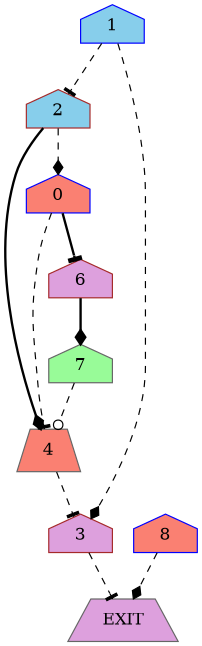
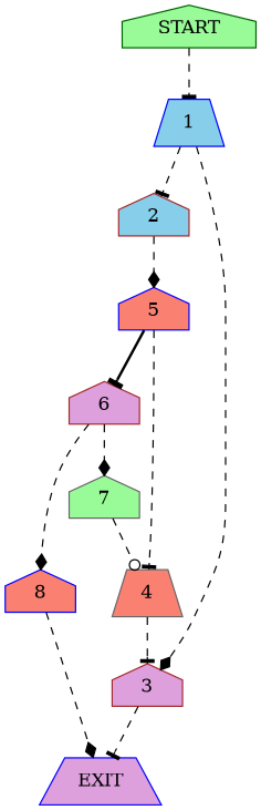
  digraph {
    node [color=blue fillcolor=plum shape=house style=filled]
    edge [arrowhead=tee style=dashed]
-   1 [fillcolor=skyblue]
+   n1 [color=darkgreen fillcolor=palegreen label=START]
+   1 [fillcolor=skyblue shape=trapezium]
    2 [color=brown fillcolor=skyblue]
    3 [color=brown]
-   n5 [color=gray40 label=EXIT shape=trapezium]
+   n5 [label=EXIT shape=trapezium]
    4 [color=gray40 fillcolor=salmon shape=trapezium]
-   5 [fillcolor=salmon label=0]
+   5 [fillcolor=salmon]
    6 [color=brown]
    7 [color=gray40 fillcolor=palegreen]
    8 [fillcolor=salmon]
+   n1 -> 1
    1 -> 2
    1 -> 3 [arrowhead=diamond]
-   2 -> 4 [arrowhead=diamond style=bold]
    2 -> 5 [arrowhead=diamond]
    3 -> n5
    4 -> 3
    5 -> 4
    5 -> 6 [style=bold]
-   6 -> 7 [arrowhead=diamond style=bold]
+   6 -> 7 [arrowhead=diamond]
+   6 -> 8 [arrowhead=diamond]
    7 -> 4 [arrowhead=odot]
    8 -> n5 [arrowhead=diamond]
  }
